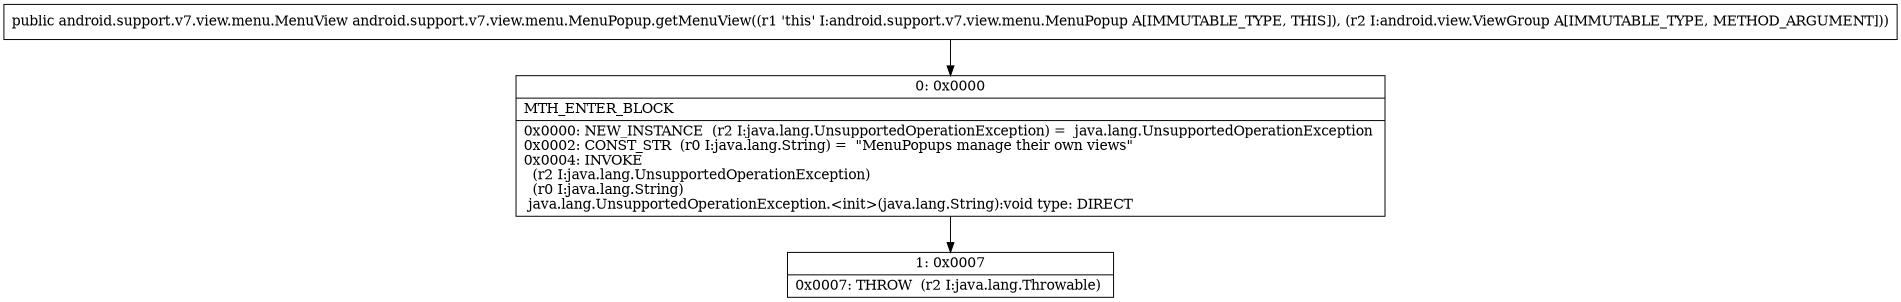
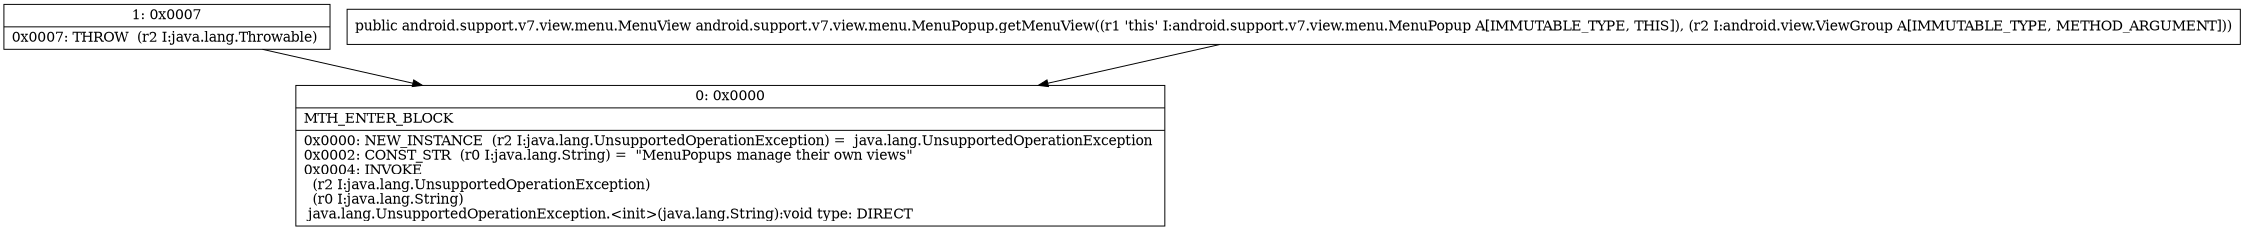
  digraph {
    fontname="DejaVu Serif"
    node [shape=record fontname="DejaVu Serif"]
    edge [fontname="DejaVu Serif"]
    n1 [label="{0\:\ 0x0000|MTH_ENTER_BLOCK\l|0x0000: NEW_INSTANCE  (r2 I:java.lang.UnsupportedOperationException) =  java.lang.UnsupportedOperationException \l0x0002: CONST_STR  (r0 I:java.lang.String) =  \"MenuPopups manage their own views\" \l0x0004: INVOKE  \l  (r2 I:java.lang.UnsupportedOperationException)\l  (r0 I:java.lang.String)\l java.lang.UnsupportedOperationException.\<init\>(java.lang.String):void type: DIRECT \l}"]
    n2 [label="{1\:\ 0x0007|0x0007: THROW  (r2 I:java.lang.Throwable) \l}"]
    n3 [label="{public android.support.v7.view.menu.MenuView android.support.v7.view.menu.MenuPopup.getMenuView((r1 'this' I:android.support.v7.view.menu.MenuPopup A[IMMUTABLE_TYPE, THIS]), (r2 I:android.view.ViewGroup A[IMMUTABLE_TYPE, METHOD_ARGUMENT])) }"]
-   n1 -> n2
+   n2 -> n1
    n3 -> n1
  }
